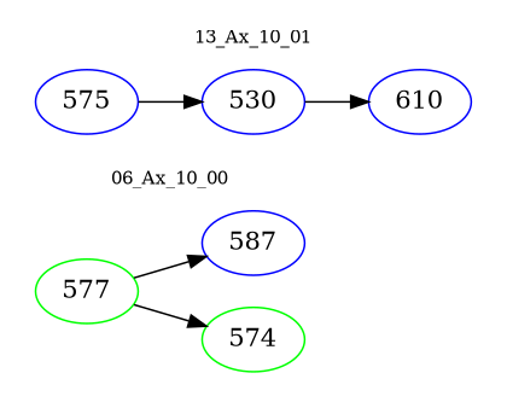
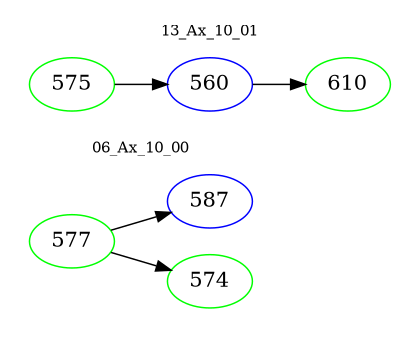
  digraph {
    rankdir=LR
    node [color=green]
    edge [color=black]
    n1 [label=577]
    n2 [label=574]
    n3 [color=blue label=587]
-   n4 [color=blue label=530]
-   n5 [color=blue label=610]
-   n6 [color=blue label=575]
+   n4 [color=blue label=560]
+   n5 [label=610]
+   n6 [label=575]
    subgraph cluster_1 {
      color=white
      fontsize=10
      label="06_Ax_10_00"
      n1
      n2
      n3
    }
    subgraph cluster_2 {
      color=white
      fontsize=10
      label="13_Ax_10_01"
      n4
      n5
      n6
    }
    n1 -> n2
    n1 -> n3
    n4 -> n5
    n6 -> n4
  }
